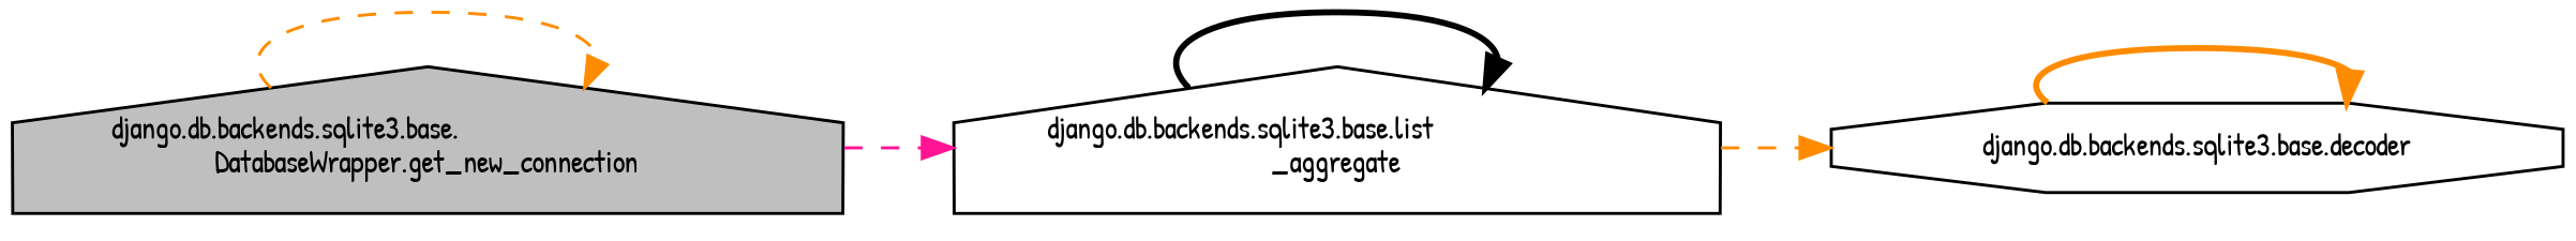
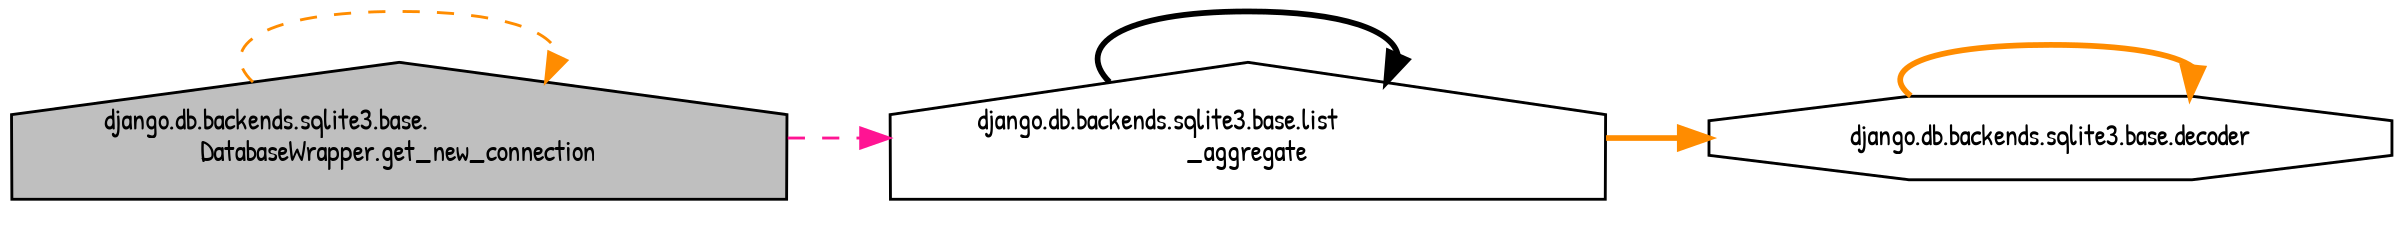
  digraph {
    fontname="Patrick Hand"
    rankdir=LR
    node [color=black fillcolor=white fontname="Patrick Hand" fontsize=10 shape=house style=filled]
    edge [color=darkorange fontname="Patrick Hand" fontsize=10 labelfontname=Helvetica labelfontsize=10 style=bold]
    n1 [fillcolor=grey75 fontcolor=black height=0.2 label="django.db.backends.sqlite3.base.\lDatabaseWrapper.get_new_connection" width=0.4]
    n2 [height=0.2 label="django.db.backends.sqlite3.base.list\l_aggregate" width=0.4]
    n3 [height=0.2 label="django.db.backends.sqlite3.base.decoder" shape=octagon width=0.4]
    n1 -> n1 [style=dashed]
    n1 -> n2 [color=deeppink style=dashed]
    n2 -> n2 [color=black]
-   n2 -> n3 [style=dashed]
+   n2 -> n3
    n3 -> n3
  }
